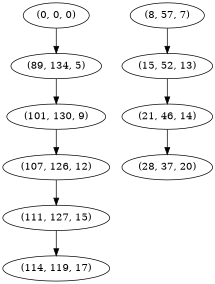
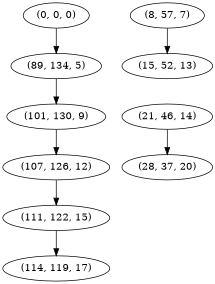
  digraph {
    n1 [label="(89, 134, 5)"]
    "(0, 0, 0)"
    n3 [label="(15, 52, 13)"]
    "(8, 57, 7)"
    "(101, 130, 9)"
    "(21, 46, 14)"
    "(28, 37, 20)"
    "(107, 126, 12)"
-   "(111, 122, 15)" [label="(111, 127, 15)"]
+   "(111, 122, 15)"
    "(114, 119, 17)"
    n1 -> "(101, 130, 9)"
    "(0, 0, 0)" -> n1
-   n3 -> "(21, 46, 14)"
    "(8, 57, 7)" -> n3
    "(101, 130, 9)" -> "(107, 126, 12)"
    "(21, 46, 14)" -> "(28, 37, 20)"
    "(107, 126, 12)" -> "(111, 122, 15)"
    "(111, 122, 15)" -> "(114, 119, 17)"
  }
